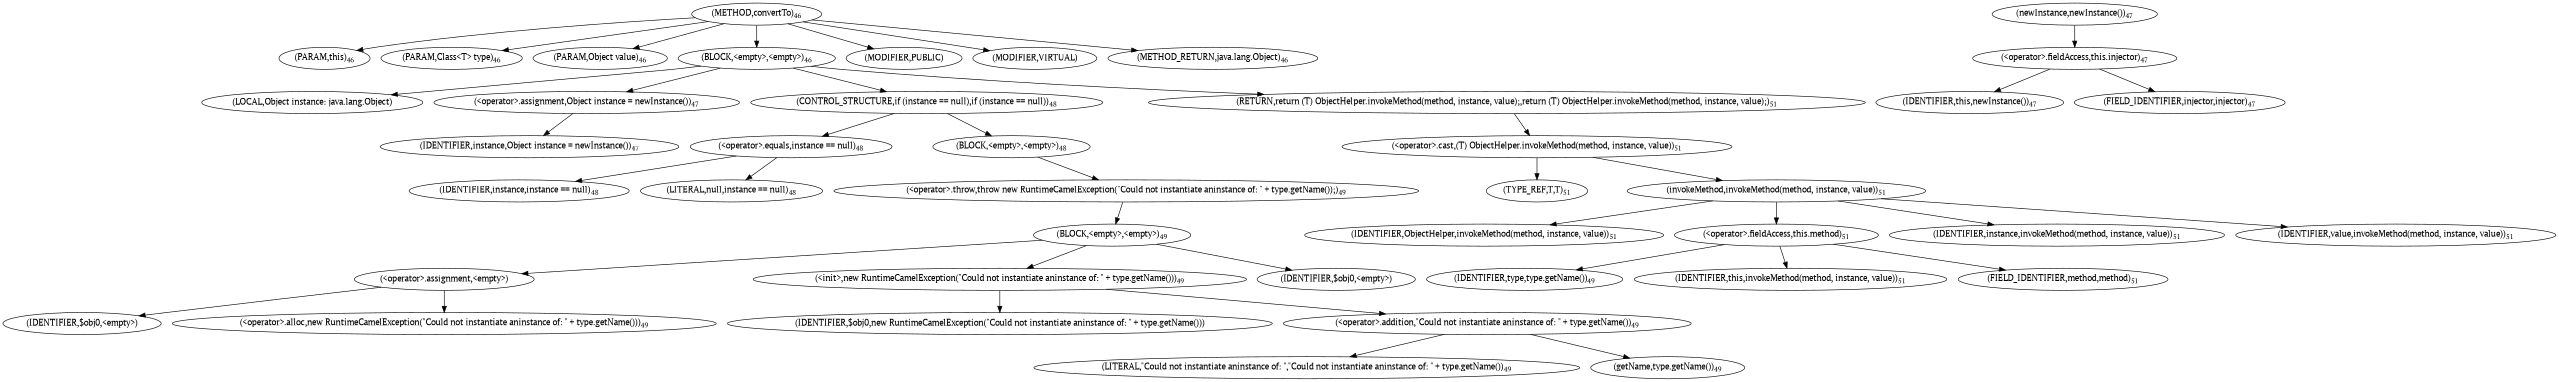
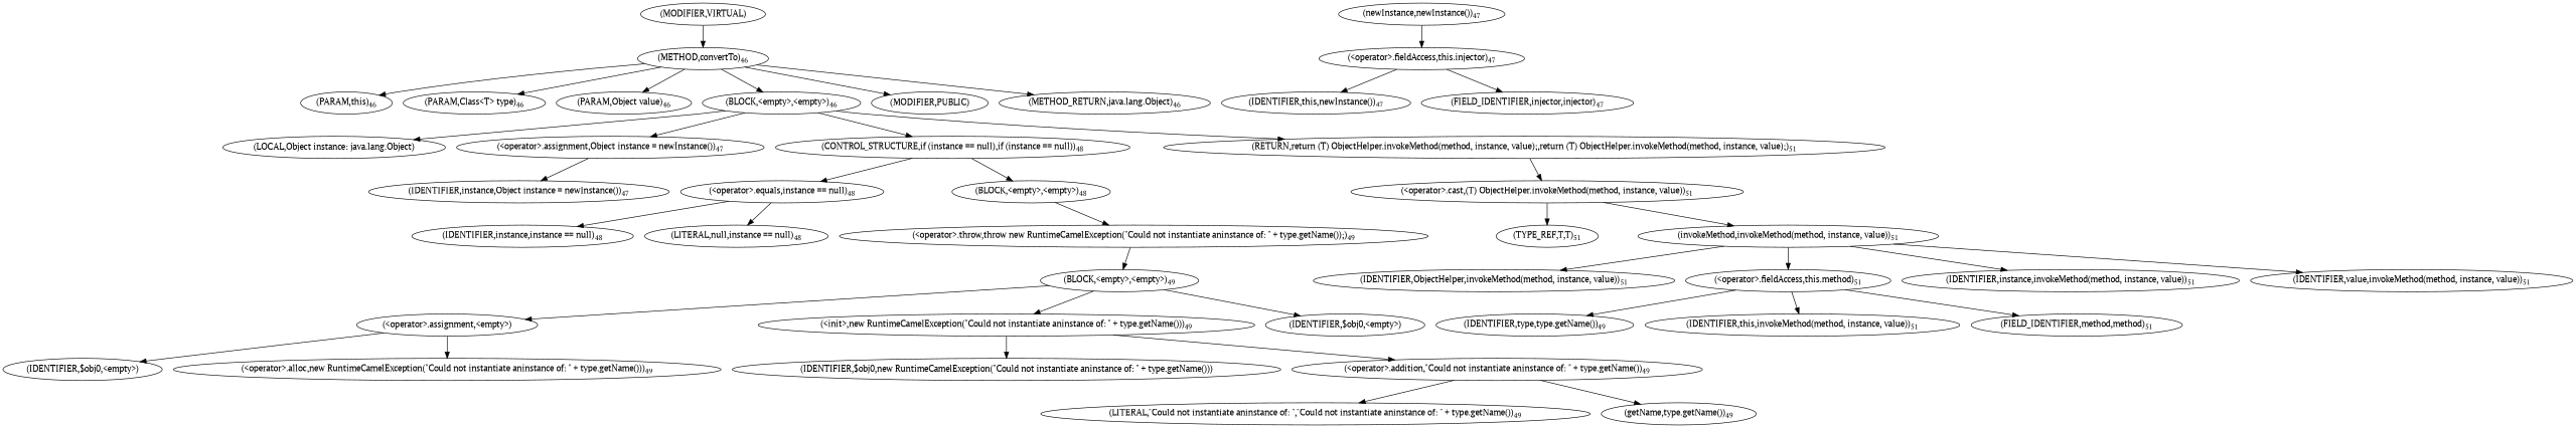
  digraph {
    fontname="PT Serif"
    node [fontname="PT Serif"]
    edge [fontname="PT Serif"]
    n1 [label=<(METHOD,convertTo)<SUB>46</SUB>>]
    n2 [label=<(PARAM,this)<SUB>46</SUB>>]
    n3 [label=<(PARAM,Class&lt;T&gt; type)<SUB>46</SUB>>]
    n4 [label=<(PARAM,Object value)<SUB>46</SUB>>]
    n5 [label=<(BLOCK,&lt;empty&gt;,&lt;empty&gt;)<SUB>46</SUB>>]
    n6 [label=<(MODIFIER,PUBLIC)>]
    n7 [label=<(MODIFIER,VIRTUAL)>]
    n8 [label=<(METHOD_RETURN,java.lang.Object)<SUB>46</SUB>>]
    n9 [label=<(LOCAL,Object instance: java.lang.Object)>]
    n10 [label=<(&lt;operator&gt;.assignment,Object instance = newInstance())<SUB>47</SUB>>]
    n11 [label=<(CONTROL_STRUCTURE,if (instance == null),if (instance == null))<SUB>48</SUB>>]
    n12 [label=<(RETURN,return (T) ObjectHelper.invokeMethod(method, instance, value);,return (T) ObjectHelper.invokeMethod(method, instance, value);)<SUB>51</SUB>>]
    n13 [label=<(IDENTIFIER,instance,Object instance = newInstance())<SUB>47</SUB>>]
    n14 [label=<(&lt;operator&gt;.equals,instance == null)<SUB>48</SUB>>]
    n15 [label=<(BLOCK,&lt;empty&gt;,&lt;empty&gt;)<SUB>48</SUB>>]
    n16 [label=<(&lt;operator&gt;.cast,(T) ObjectHelper.invokeMethod(method, instance, value))<SUB>51</SUB>>]
    n17 [label=<(newInstance,newInstance())<SUB>47</SUB>>]
    n18 [label=<(&lt;operator&gt;.fieldAccess,this.injector)<SUB>47</SUB>>]
    n19 [label=<(IDENTIFIER,this,newInstance())<SUB>47</SUB>>]
    n20 [label=<(FIELD_IDENTIFIER,injector,injector)<SUB>47</SUB>>]
    n21 [label=<(IDENTIFIER,instance,instance == null)<SUB>48</SUB>>]
    n22 [label=<(LITERAL,null,instance == null)<SUB>48</SUB>>]
    n23 [label=<(&lt;operator&gt;.throw,throw new RuntimeCamelException(&quot;Could not instantiate aninstance of: &quot; + type.getName());)<SUB>49</SUB>>]
    n24 [label=<(BLOCK,&lt;empty&gt;,&lt;empty&gt;)<SUB>49</SUB>>]
    n25 [label=<(&lt;operator&gt;.assignment,&lt;empty&gt;)>]
    n26 [label=<(&lt;init&gt;,new RuntimeCamelException(&quot;Could not instantiate aninstance of: &quot; + type.getName()))<SUB>49</SUB>>]
    n27 [label=<(IDENTIFIER,$obj0,&lt;empty&gt;)>]
    n28 [label=<(IDENTIFIER,$obj0,&lt;empty&gt;)>]
    n29 [label=<(&lt;operator&gt;.alloc,new RuntimeCamelException(&quot;Could not instantiate aninstance of: &quot; + type.getName()))<SUB>49</SUB>>]
    n30 [label=<(IDENTIFIER,$obj0,new RuntimeCamelException(&quot;Could not instantiate aninstance of: &quot; + type.getName()))>]
    n31 [label=<(&lt;operator&gt;.addition,&quot;Could not instantiate aninstance of: &quot; + type.getName())<SUB>49</SUB>>]
    n32 [label=<(LITERAL,&quot;Could not instantiate aninstance of: &quot;,&quot;Could not instantiate aninstance of: &quot; + type.getName())<SUB>49</SUB>>]
    n33 [label=<(getName,type.getName())<SUB>49</SUB>>]
    n34 [label=<(IDENTIFIER,type,type.getName())<SUB>49</SUB>>]
    n35 [label=<(TYPE_REF,T,T)<SUB>51</SUB>>]
    n36 [label=<(invokeMethod,invokeMethod(method, instance, value))<SUB>51</SUB>>]
    n37 [label=<(IDENTIFIER,ObjectHelper,invokeMethod(method, instance, value))<SUB>51</SUB>>]
    n38 [label=<(&lt;operator&gt;.fieldAccess,this.method)<SUB>51</SUB>>]
    n39 [label=<(IDENTIFIER,instance,invokeMethod(method, instance, value))<SUB>51</SUB>>]
    n40 [label=<(IDENTIFIER,value,invokeMethod(method, instance, value))<SUB>51</SUB>>]
    n41 [label=<(IDENTIFIER,this,invokeMethod(method, instance, value))<SUB>51</SUB>>]
    n42 [label=<(FIELD_IDENTIFIER,method,method)<SUB>51</SUB>>]
    n1 -> n2
    n1 -> n3
    n1 -> n4
    n1 -> n5
    n1 -> n6
-   n1 -> n7
+   n7 -> n1
    n1 -> n8
    n5 -> n9
    n5 -> n10
    n5 -> n11
    n5 -> n12
    n10 -> n13
    n11 -> n14
    n11 -> n15
    n12 -> n16
    n14 -> n21
    n14 -> n22
    n15 -> n23
    n16 -> n35
    n16 -> n36
    n17 -> n18
    n18 -> n19
    n18 -> n20
    n23 -> n24
    n24 -> n25
    n24 -> n26
    n24 -> n27
    n25 -> n28
    n25 -> n29
    n26 -> n30
    n26 -> n31
    n31 -> n32
    n31 -> n33
    n36 -> n37
    n36 -> n38
    n36 -> n39
    n36 -> n40
    n38 -> n34
    n38 -> n41
    n38 -> n42
  }
